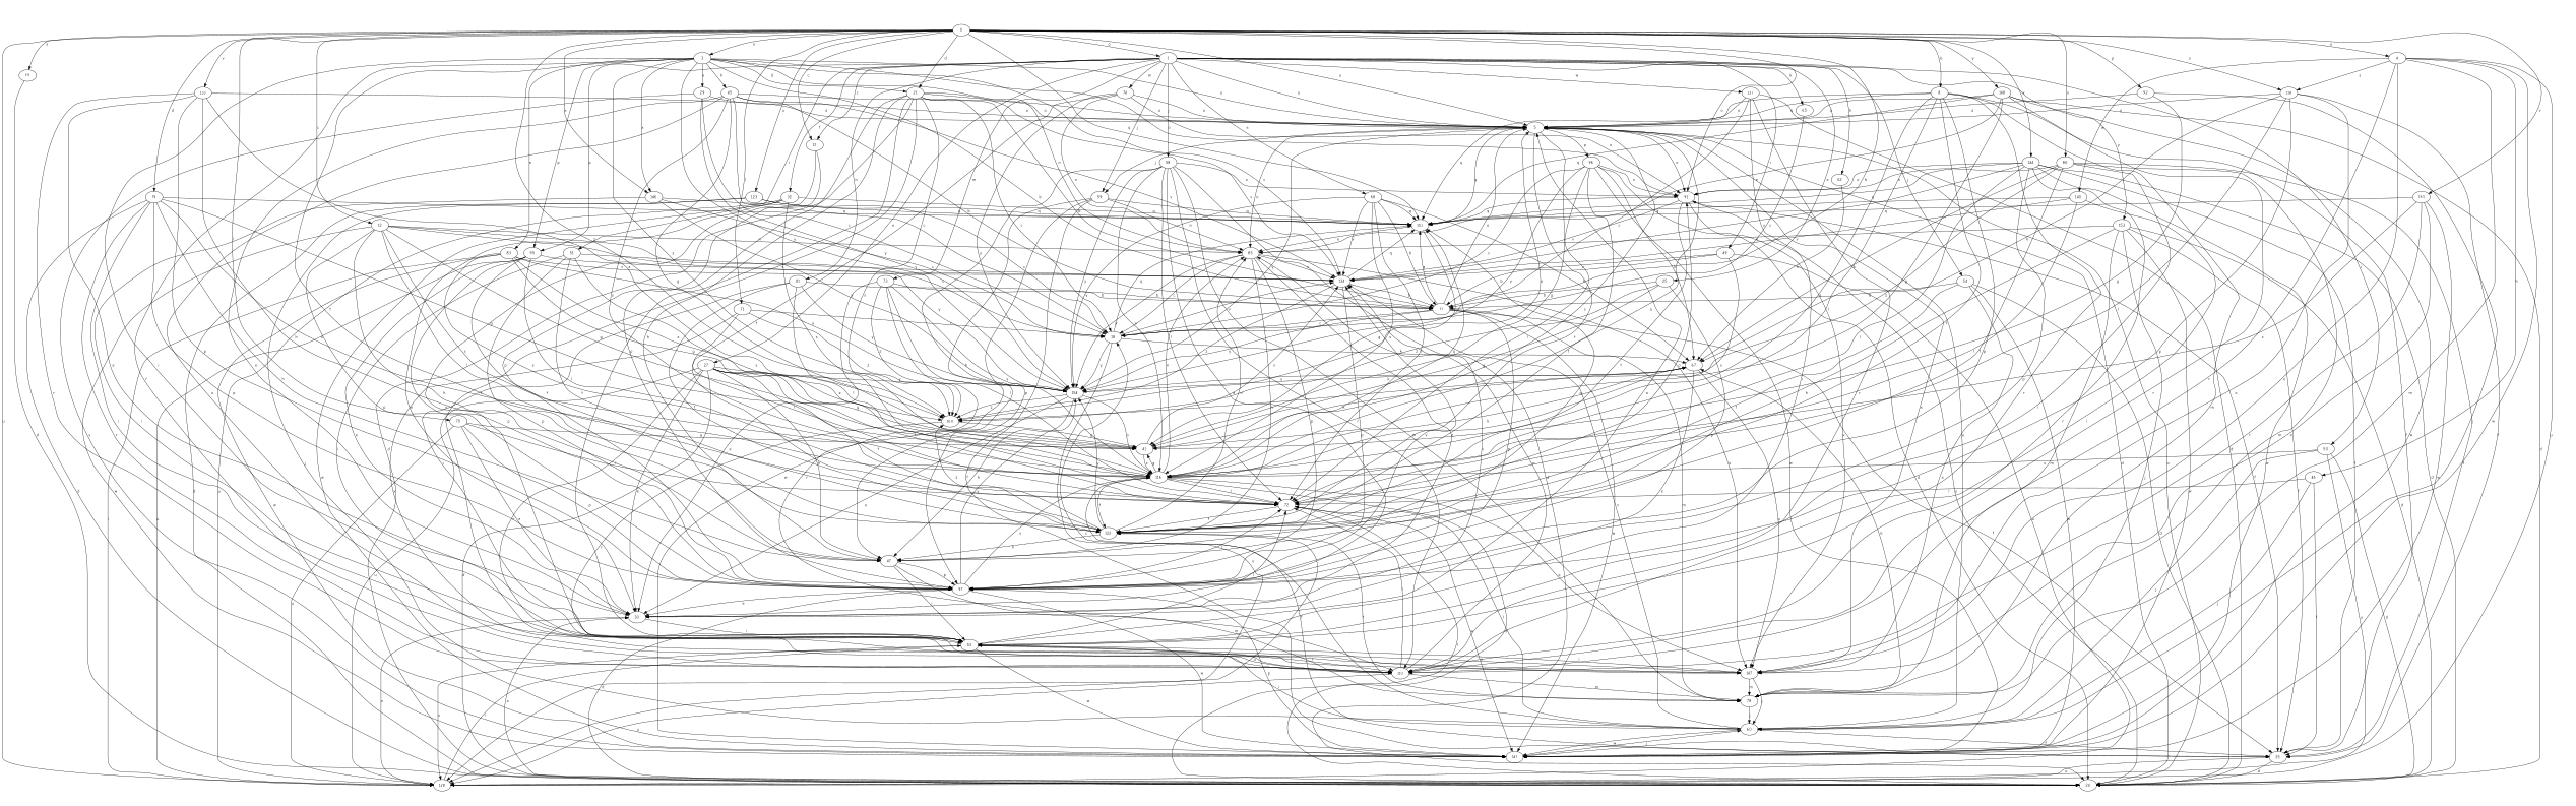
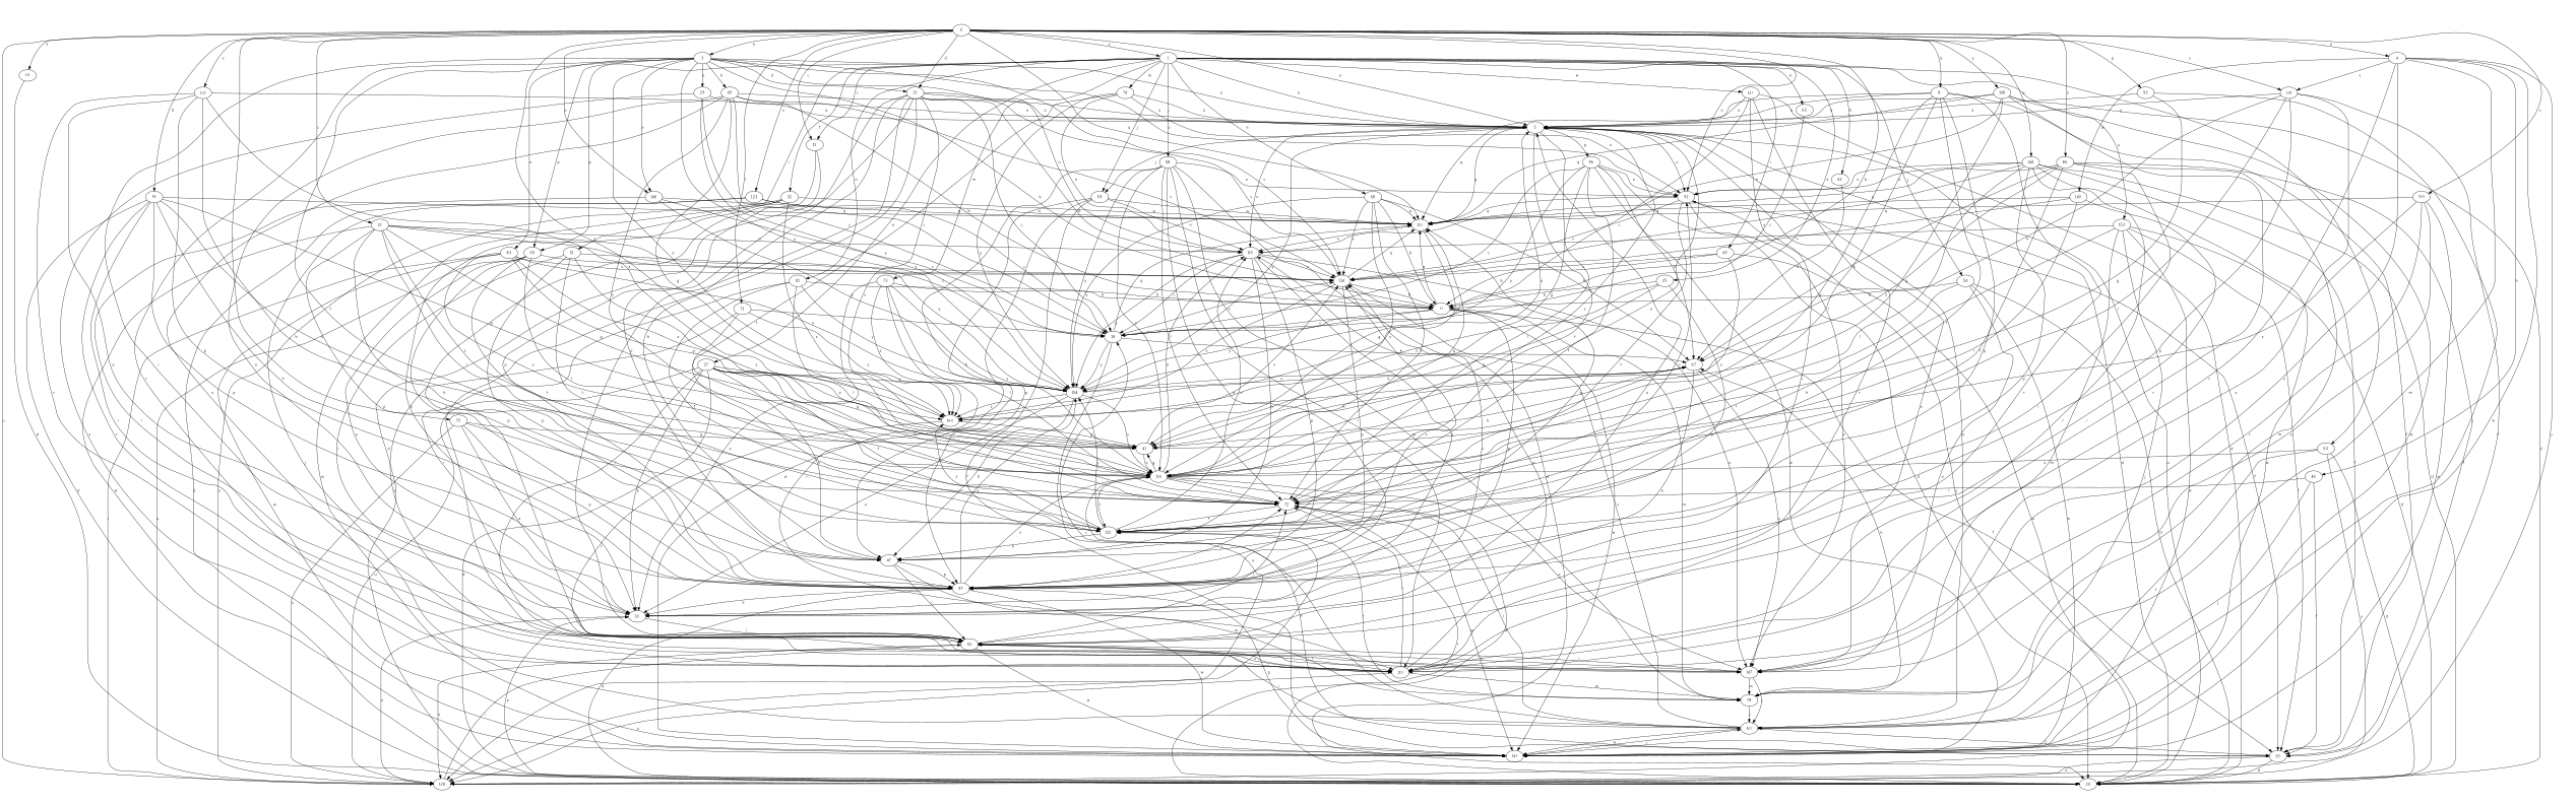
  strict digraph {
    fontname="Comic Neue"
    node [fontname="Comic Neue"]
    edge [fontname="Comic Neue"]
    0
    1
    3
    4
    5
    8
    11
    12
    15
    19
    21
    70
    71
    86
    91
    92
    103
    111
    114
    123
    128
    130
    133
    144
    146
    148
    160
    25
    27
    n30 [label=68]
    32
    49
    50
    51
    54
    58
    59
    62
    65
    73
    74
    81
    95
    137
    153
    29
    45
    53
    83
    85
    110
    122
    134
    154
    46
    78
    140
    141
    147
    24
    41
    96
    116
    35
    72
    97
    18
    47
    30
    67
    60
    0 -> 1 [label=a]
    0 -> 3 [label=a]
    0 -> 4 [label=a]
    0 -> 5 [label=a]
    0 -> 8 [label=b]
    0 -> 11 [label=b]
    0 -> 12 [label=c]
    0 -> 15 [label=c]
    0 -> 19 [label=d]
    0 -> 21 [label=d]
    0 -> 70 [label=l]
    0 -> 71 [label=l]
    0 -> 86 [label=o]
    0 -> 91 [label=o]
    0 -> 92 [label=p]
    0 -> 103 [label=q]
    0 -> 111 [label=s]
    0 -> 114 [label=s]
    0 -> 123 [label=u]
    0 -> 128 [label=u]
    0 -> 130 [label=v]
    0 -> 133 [label=v]
    0 -> 144 [label=x]
    0 -> 146 [label=x]
    0 -> 148 [label=y]
    0 -> 160 [label=z]
    1 -> 5 [label=a]
    1 -> 15 [label=c]
    1 -> 25 [label=e]
    1 -> 27 [label=e]
    1 -> n30 [label=e]
    1 -> 32 [label=f]
    1 -> 49 [label=i]
    1 -> 50 [label=i]
    1 -> 51 [label=i]
    1 -> 54 [label=j]
    1 -> 58 [label=j]
    1 -> 59 [label=j]
    1 -> 62 [label=k]
    1 -> 65 [label=k]
    1 -> 73 [label=m]
    1 -> 74 [label=m]
    1 -> 81 [label=n]
    1 -> 95 [label=p]
    1 -> 137 [label=w]
    1 -> 153 [label=y]
    3 -> 5 [label=a]
    3 -> 11 [label=b]
    3 -> 21 [label=d]
    3 -> 91 [label=o]
    3 -> 146 [label=x]
    3 -> 160 [label=z]
    3 -> 95 [label=p]
    3 -> 29 [label=e]
    3 -> 45 [label=h]
    3 -> 53 [label=i]
    3 -> 83 [label=n]
    3 -> 85 [label=n]
    3 -> 110 [label=r]
    3 -> 122 [label=t]
    3 -> 134 [label=v]
    3 -> 154 [label=y]
    4 -> 114 [label=s]
    4 -> 128 [label=u]
    4 -> 110 [label=r]
    4 -> 46 [label=h]
    4 -> 78 [label=m]
    4 -> 140 [label=w]
    4 -> 141 [label=w]
    4 -> 147 [label=x]
    5 -> 91 [label=o]
    5 -> 103 [label=q]
    5 -> 59 [label=j]
    5 -> 85 [label=n]
    5 -> 122 [label=t]
    5 -> 154 [label=y]
    5 -> 147 [label=x]
    5 -> 24 [label=d]
    5 -> 41 [label=g]
    5 -> 96 [label=p]
    5 -> 116 [label=s]
    8 -> 5 [label=a]
    8 -> 103 [label=q]
    8 -> 110 [label=r]
    8 -> 122 [label=t]
-   8 -> 78 [label=m]
    8 -> 116 [label=s]
    8 -> 35 [label=f]
    8 -> 72 [label=l]
    8 -> 97 [label=p]
-   11 -> 5 [label=a]
    11 -> 103 [label=q]
    11 -> 154 [label=y]
    11 -> 78 [label=m]
    11 -> 141 [label=w]
    11 -> 35 [label=f]
    11 -> 97 [label=p]
    11 -> 18 [label=c]
    12 -> 85 [label=n]
    12 -> 154 [label=y]
    12 -> 141 [label=w]
    12 -> 41 [label=g]
    12 -> 116 [label=s]
    12 -> 72 [label=l]
    12 -> 97 [label=p]
    12 -> 18 [label=c]
    12 -> 47 [label=h]
    15 -> 147 [label=x]
    15 -> 97 [label=p]
    19 -> 103 [label=q]
    19 -> 53 [label=i]
    19 -> 110 [label=r]
    19 -> 24 [label=d]
    19 -> 41 [label=g]
    19 -> 116 [label=s]
    19 -> 97 [label=p]
    19 -> 47 [label=h]
    21 -> 5 [label=a]
    21 -> 11 [label=b]
    21 -> 53 [label=i]
    21 -> 110 [label=r]
    21 -> 134 [label=v]
    21 -> 24 [label=d]
    21 -> 116 [label=s]
    21 -> 97 [label=p]
    21 -> 18 [label=c]
    21 -> 47 [label=h]
    70 -> 128 [label=u]
    70 -> 41 [label=g]
    70 -> 72 [label=l]
    70 -> 97 [label=p]
    70 -> 30 [label=e]
    71 -> 160 [label=z]
    71 -> 147 [label=x]
    71 -> 72 [label=l]
    71 -> 18 [label=c]
    86 -> 91 [label=o]
    86 -> 160 [label=z]
    86 -> 53 [label=i]
    86 -> 122 [label=t]
    86 -> 78 [label=m]
    86 -> 35 [label=f]
    86 -> 67 [label=k]
    91 -> 103 [label=q]
    91 -> 122 [label=t]
    91 -> 134 [label=v]
    91 -> 147 [label=x]
    91 -> 35 [label=f]
    92 -> 5 [label=a]
    92 -> 41 [label=g]
    92 -> 60 [label=j]
    103 -> 85 [label=n]
    103 -> 41 [label=g]
    111 -> 24 [label=d]
    114 -> 5 [label=a]
    114 -> 147 [label=x]
    114 -> 35 [label=f]
    114 -> 72 [label=l]
    114 -> 97 [label=p]
    114 -> 67 [label=k]
    123 -> 103 [label=q]
    123 -> 24 [label=d]
    123 -> 18 [label=c]
    123 -> 60 [label=j]
    128 -> 53 [label=i]
    128 -> 30 [label=e]
    130 -> 103 [label=q]
    130 -> 110 [label=r]
    130 -> 141 [label=w]
    130 -> 147 [label=x]
    130 -> 116 [label=s]
    133 -> 5 [label=a]
    133 -> 160 [label=z]
    133 -> 110 [label=r]
    133 -> 97 [label=p]
    133 -> 47 [label=h]
    133 -> 30 [label=e]
    144 -> 91 [label=o]
    144 -> 103 [label=q]
    144 -> 110 [label=r]
    144 -> 134 [label=v]
    144 -> 141 [label=w]
    144 -> 24 [label=d]
    144 -> 35 [label=f]
    144 -> 72 [label=l]
    144 -> 97 [label=p]
    146 -> 103 [label=q]
    146 -> 53 [label=i]
    146 -> 154 [label=y]
    146 -> 18 [label=c]
    148 -> 5 [label=a]
    148 -> 103 [label=q]
    148 -> 85 [label=n]
    148 -> 110 [label=r]
    148 -> 141 [label=w]
    148 -> 24 [label=d]
    148 -> 41 [label=g]
    160 -> 5 [label=a]
    160 -> 110 [label=r]
    160 -> 41 [label=g]
    25 -> 11 [label=b]
    25 -> 160 [label=z]
    25 -> 41 [label=g]
    25 -> 97 [label=p]
    27 -> 128 [label=u]
    27 -> 160 [label=z]
    27 -> 110 [label=r]
    27 -> 122 [label=t]
    27 -> 154 [label=y]
    27 -> 24 [label=d]
    27 -> 41 [label=g]
    27 -> 72 [label=l]
    27 -> 47 [label=h]
    27 -> 30 [label=e]
    n30 -> 11 [label=b]
    n30 -> 103 [label=q]
    n30 -> 134 [label=v]
    n30 -> 154 [label=y]
    n30 -> 116 [label=s]
    n30 -> 72 [label=l]
    n30 -> 67 [label=k]
    32 -> 103 [label=q]
    32 -> 128 [label=u]
    32 -> 141 [label=w]
    32 -> 116 [label=s]
    32 -> 30 [label=e]
    49 -> 11 [label=b]
    49 -> 128 [label=u]
    49 -> 134 [label=v]
    49 -> 116 [label=s]
    50 -> 128 [label=u]
    50 -> 24 [label=d]
    50 -> 116 [label=s]
    50 -> 60 [label=j]
    51 -> 53 [label=i]
    51 -> 122 [label=t]
    51 -> 134 [label=v]
    51 -> 116 [label=s]
    51 -> 97 [label=p]
    54 -> 11 [label=b]
    54 -> 122 [label=t]
    54 -> 141 [label=w]
    54 -> 147 [label=x]
    54 -> 24 [label=d]
    58 -> 91 [label=o]
    58 -> 110 [label=r]
    58 -> 154 [label=y]
    58 -> 78 [label=m]
    58 -> 24 [label=d]
    58 -> 116 [label=s]
    58 -> 72 [label=l]
    58 -> 47 [label=h]
    58 -> 30 [label=e]
    59 -> 103 [label=q]
    59 -> 85 [label=n]
    59 -> 141 [label=w]
    59 -> 35 [label=f]
    59 -> 97 [label=p]
    62 -> 67 [label=k]
    65 -> 18 [label=c]
    73 -> 11 [label=b]
    73 -> 160 [label=z]
    73 -> 110 [label=r]
    73 -> 116 [label=s]
    73 -> 72 [label=l]
    73 -> 30 [label=e]
    74 -> 5 [label=a]
    74 -> 91 [label=o]
    74 -> 85 [label=n]
    74 -> 122 [label=t]
    74 -> 154 [label=y]
    81 -> 11 [label=b]
    81 -> 53 [label=i]
    81 -> 122 [label=t]
    81 -> 154 [label=y]
    81 -> 72 [label=l]
    95 -> 128 [label=u]
    95 -> 122 [label=t]
    95 -> 134 [label=v]
    95 -> 72 [label=l]
    95 -> 97 [label=p]
    95 -> 30 [label=e]
    137 -> 5 [label=a]
    137 -> 53 [label=i]
    137 -> 110 [label=r]
    137 -> 24 [label=d]
    137 -> 18 [label=c]
    153 -> 85 [label=n]
    153 -> 78 [label=m]
    153 -> 141 [label=w]
    153 -> 24 [label=d]
    153 -> 35 [label=f]
    153 -> 47 [label=h]
    153 -> 60 [label=j]
    29 -> 5 [label=a]
    29 -> 154 [label=y]
    29 -> 141 [label=s]
    29 -> 18 [label=c]
    45 -> 5 [label=a]
    45 -> 11 [label=b]
    45 -> 134 [label=v]
    45 -> 147 [label=x]
    45 -> 41 [label=g]
    45 -> 116 [label=s]
    45 -> 18 [label=c]
    45 -> 30 [label=e]
    53 -> 5 [label=a]
    53 -> 128 [label=u]
    53 -> 110 [label=r]
    53 -> 141 [label=w]
    53 -> 147 [label=x]
    53 -> 72 [label=l]
    83 -> 128 [label=i]
    83 -> 160 [label=z]
    83 -> 134 [label=v]
    83 -> 154 [label=y]
    83 -> 141 [label=w]
    83 -> 41 [label=g]
    83 -> 116 [label=s]
    85 -> 134 [label=v]
    85 -> 154 [label=y]
    85 -> 147 [label=x]
    85 -> 97 [label=p]
    85 -> 18 [label=c]
    85 -> 47 [label=h]
    85 -> 30 [label=e]
    110 -> 128 [label=u]
    110 -> 85 [label=n]
    110 -> 78 [label=m]
    110 -> 72 [label=l]
    122 -> 91 [label=o]
    122 -> 128 [label=u]
    122 -> 160 [label=z]
    122 -> 85 [label=n]
    122 -> 154 [label=y]
    122 -> 47 [label=h]
    134 -> 11 [label=b]
    134 -> 103 [label=q]
    134 -> 160 [label=z]
    134 -> 97 [label=p]
    154 -> 160 [label=z]
    154 -> 116 [label=s]
    154 -> 47 [label=h]
    154 -> 30 [label=e]
    154 -> 67 [label=k]
    46 -> 35 [label=f]
    46 -> 72 [label=l]
    46 -> 60 [label=j]
    78 -> 122 [label=t]
    78 -> 67 [label=k]
    78 -> 60 [label=j]
    140 -> 103 [label=q]
    140 -> 53 [label=i]
    140 -> 134 [label=v]
    140 -> 72 [label=l]
    141 -> 97 [label=p]
    141 -> 60 [label=j]
    147 -> 53 [label=i]
    147 -> 78 [label=m]
    147 -> 60 [label=j]
    24 -> 5 [label=a]
    24 -> 91 [label=o]
    24 -> 72 [label=l]
    24 -> 30 [label=e]
    41 -> 134 [label=v]
    41 -> 116 [label=s]
    41 -> 67 [label=k]
    96 -> 91 [label=o]
    96 -> 122 [label=t]
    96 -> 154 [label=y]
    96 -> 141 [label=w]
    96 -> 24 [label=d]
    96 -> 72 [label=l]
    96 -> 18 [label=c]
    96 -> 67 [label=k]
    116 -> 5 [label=a]
    116 -> 103 [label=q]
    116 -> 85 [label=n]
    116 -> 122 [label=t]
    116 -> 147 [label=x]
    116 -> 24 [label=d]
    116 -> 41 [label=g]
    116 -> 35 [label=f]
    116 -> 72 [label=l]
    116 -> 67 [label=k]
    35 -> 128 [label=u]
    35 -> 24 [label=d]
    72 -> 122 [label=t]
    72 -> 141 [label=w]
    97 -> 134 [label=v]
    97 -> 154 [label=y]
    97 -> 141 [label=w]
    97 -> 24 [label=d]
    97 -> 116 [label=s]
    97 -> 72 [label=l]
    97 -> 30 [label=e]
    18 -> 103 [label=q]
    18 -> 128 [label=u]
    18 -> 134 [label=v]
    18 -> 154 [label=y]
    18 -> 67 [label=k]
    47 -> 103 [label=q]
    47 -> 53 [label=i]
    47 -> 78 [label=m]
    47 -> 97 [label=p]
    30 -> 53 [label=i]
    30 -> 134 [label=v]
    67 -> 154 [label=y]
    67 -> 147 [label=x]
    67 -> 30 [label=e]
    60 -> 5 [label=a]
    60 -> 53 [label=i]
    60 -> 134 [label=v]
    60 -> 141 [label=w]
    60 -> 35 [label=f]
    60 -> 72 [label=l]
    60 -> 18 [label=c]
  }
